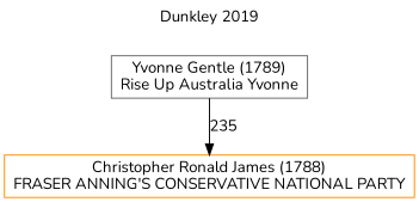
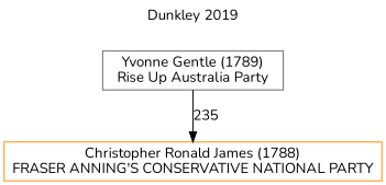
  digraph {
    label="Dunkley 2019"
    labelloc=t
    mclimit=10
    fontname=Nunito
    node [shape=box fontname=Nunito]
    n1 [label="Christopher Ronald James (1788)\nFRASER ANNING'S CONSERVATIVE NATIONAL PARTY" color=darkorange]
-   n2 [label="Yvonne Gentle (1789)\nRise Up Australia Yvonne" color=gray40]
+   n2 [label="Yvonne Gentle (1789)\nRise Up Australia Party" color=gray40]
    n2 -> n1 [label=235 fontname=Nunito]
  }
